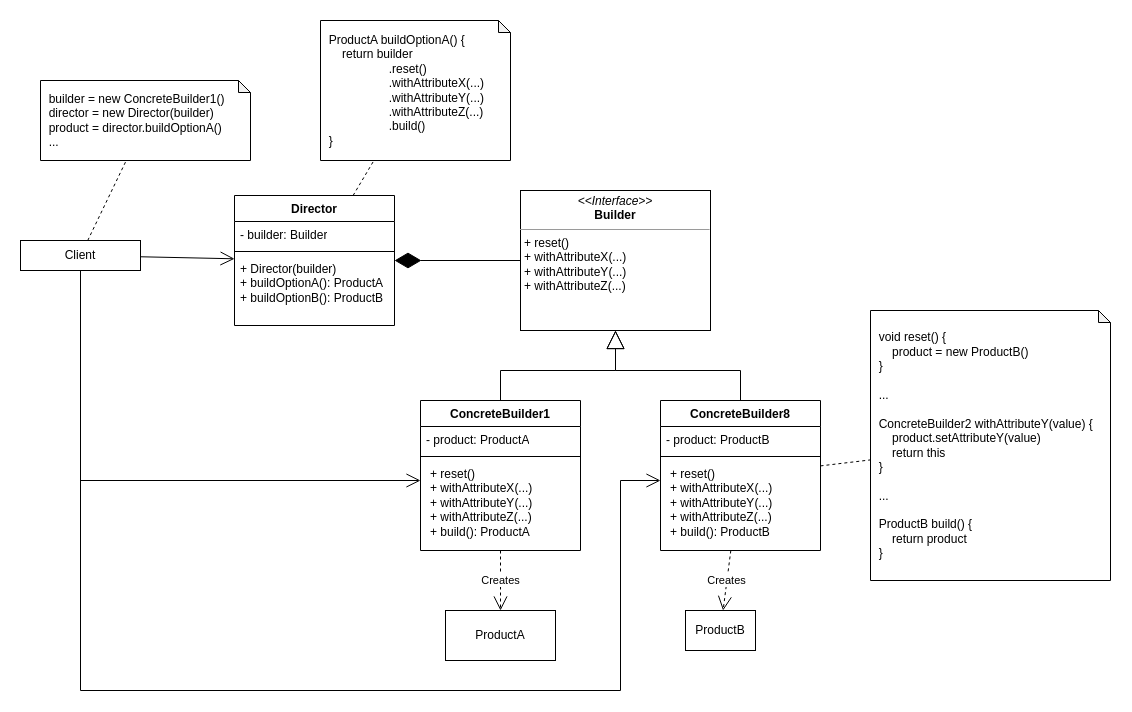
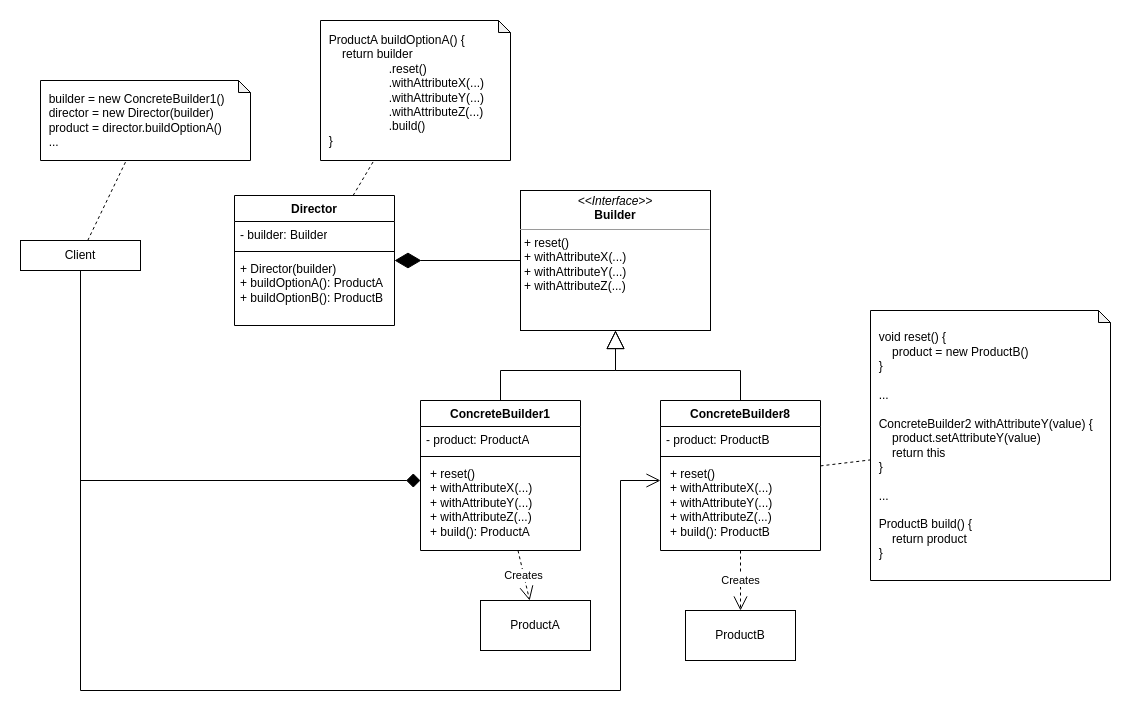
  <mxCell id="0" />
  <mxCell id="1" parent="0" />
  <mxCell id="2" value="Client" style="html=1;whiteSpace=wrap;" vertex="1" parent="1"><mxGeometry x="20" y="240" width="120" height="30" as="geometry" /></mxCell>
  <mxCell id="3" value="&lt;p style=&quot;margin:0px;margin-top:4px;text-align:center;&quot;&gt;&lt;i&gt;&amp;lt;&amp;lt;Interface&amp;gt;&amp;gt;&lt;/i&gt;&lt;br&gt;&lt;b&gt;Builder&lt;/b&gt;&lt;br&gt;&lt;/p&gt;&lt;hr size=&quot;1&quot;&gt;&lt;p style=&quot;margin:0px;margin-left:4px;&quot;&gt;&lt;/p&gt;&lt;p style=&quot;margin:0px;margin-left:4px;&quot;&gt;+ reset()&lt;br&gt;+ withAttributeX(...)&lt;/p&gt;&lt;p style=&quot;margin:0px;margin-left:4px;&quot;&gt;+ withAttributeY(...)&lt;br&gt;&lt;/p&gt;&lt;p style=&quot;margin:0px;margin-left:4px;&quot;&gt;+ withAttributeZ(...)&lt;br&gt;&lt;/p&gt;" style="verticalAlign=top;align=left;overflow=fill;fontSize=12;fontFamily=Helvetica;html=1;whiteSpace=wrap;" vertex="1" parent="1"><mxGeometry x="520" y="190" width="190" height="140" as="geometry" /></mxCell>
  <mxCell id="4" value="Director" style="swimlane;fontStyle=1;align=center;verticalAlign=top;childLayout=stackLayout;horizontal=1;startSize=26;horizontalStack=0;resizeParent=1;resizeParentMax=0;resizeLast=0;collapsible=1;marginBottom=0;whiteSpace=wrap;html=1;" vertex="1" parent="1"><mxGeometry x="234" y="195" width="160" height="130" as="geometry" /></mxCell>
  <mxCell id="5" value="- builder: Builder" style="text;strokeColor=none;fillColor=none;align=left;verticalAlign=top;spacingLeft=4;spacingRight=4;overflow=hidden;rotatable=0;points=[[0,0.5],[1,0.5]];portConstraint=eastwest;whiteSpace=wrap;html=1;" vertex="1" parent="4"><mxGeometry y="26" width="160" height="26" as="geometry" /></mxCell>
  <mxCell id="6" value="" style="line;strokeWidth=1;fillColor=none;align=left;verticalAlign=middle;spacingTop=-1;spacingLeft=3;spacingRight=3;rotatable=0;labelPosition=right;points=[];portConstraint=eastwest;strokeColor=inherit;" vertex="1" parent="4"><mxGeometry y="52" width="160" height="8" as="geometry" /></mxCell>
  <mxCell id="7" value="+ Director(builder)&lt;br&gt;+ buildOptionA(): ProductA&lt;br&gt;+ buildOptionB(): ProductB" style="text;strokeColor=none;fillColor=none;align=left;verticalAlign=top;spacingLeft=4;spacingRight=4;overflow=hidden;rotatable=0;points=[[0,0.5],[1,0.5]];portConstraint=eastwest;whiteSpace=wrap;html=1;" vertex="1" parent="4"><mxGeometry y="60" width="160" height="70" as="geometry" /></mxCell>
- <mxCell id="8" value="" style="endArrow=open;endFill=1;endSize=12;html=1;rounded=0;" edge="1" parent="1" source="2" target="4"><mxGeometry width="160" relative="1" as="geometry"><mxPoint x="240" y="450" as="sourcePoint" /><mxPoint x="400" y="450" as="targetPoint" /></mxGeometry></mxCell>
  <mxCell id="9" value="" style="endArrow=diamondThin;endFill=1;endSize=24;html=1;rounded=0;" edge="1" parent="1" source="3" target="4"><mxGeometry width="160" relative="1" as="geometry"><mxPoint x="280" y="450" as="sourcePoint" /><mxPoint x="440" y="450" as="targetPoint" /></mxGeometry></mxCell>
  <mxCell id="10" value="ConcreteBuilder1" style="swimlane;fontStyle=1;align=center;verticalAlign=top;childLayout=stackLayout;horizontal=1;startSize=26;horizontalStack=0;resizeParent=1;resizeParentMax=0;resizeLast=0;collapsible=1;marginBottom=0;whiteSpace=wrap;html=1;" vertex="1" parent="1"><mxGeometry x="420" y="400" width="160" height="150" as="geometry" /></mxCell>
  <mxCell id="11" value="- product:&amp;nbsp;ProductA" style="text;strokeColor=none;fillColor=none;align=left;verticalAlign=top;spacingLeft=4;spacingRight=4;overflow=hidden;rotatable=0;points=[[0,0.5],[1,0.5]];portConstraint=eastwest;whiteSpace=wrap;html=1;" vertex="1" parent="10"><mxGeometry y="26" width="160" height="26" as="geometry" /></mxCell>
  <mxCell id="12" value="" style="line;strokeWidth=1;fillColor=none;align=left;verticalAlign=middle;spacingTop=-1;spacingLeft=3;spacingRight=3;rotatable=0;labelPosition=right;points=[];portConstraint=eastwest;strokeColor=inherit;" vertex="1" parent="10"><mxGeometry y="52" width="160" height="8" as="geometry" /></mxCell>
  <mxCell id="13" value="&lt;p style=&quot;border-color: var(--border-color); margin: 0px 0px 0px 4px;&quot;&gt;+ reset()&lt;br style=&quot;border-color: var(--border-color);&quot;&gt;+ withAttributeX(...)&lt;/p&gt;&lt;p style=&quot;border-color: var(--border-color); margin: 0px 0px 0px 4px;&quot;&gt;+ withAttributeY(...)&lt;br style=&quot;border-color: var(--border-color);&quot;&gt;&lt;/p&gt;&lt;p style=&quot;border-color: var(--border-color); margin: 0px 0px 0px 4px;&quot;&gt;+ withAttributeZ(...)&lt;/p&gt;&lt;p style=&quot;border-color: var(--border-color); margin: 0px 0px 0px 4px;&quot;&gt;+ build(): ProductA&lt;/p&gt;" style="text;strokeColor=none;fillColor=none;align=left;verticalAlign=top;spacingLeft=4;spacingRight=4;overflow=hidden;rotatable=0;points=[[0,0.5],[1,0.5]];portConstraint=eastwest;whiteSpace=wrap;html=1;" vertex="1" parent="10"><mxGeometry y="60" width="160" height="90" as="geometry" /></mxCell>
- <mxCell id="14" value="ProductA" style="html=1;whiteSpace=wrap;" vertex="1" parent="1"><mxGeometry x="445" y="610" width="110" height="50" as="geometry" /></mxCell>
+ <mxCell id="14" value="ProductA" style="html=1;whiteSpace=wrap;" vertex="1" parent="1"><mxGeometry x="480" y="600" width="110" height="50" as="geometry" /></mxCell>
  <mxCell id="15" value="Creates" style="endArrow=open;endSize=12;dashed=1;html=1;rounded=0;" edge="1" parent="1" source="10" target="14"><mxGeometry width="160" relative="1" as="geometry"><mxPoint x="280" y="490" as="sourcePoint" /><mxPoint x="440" y="490" as="targetPoint" /></mxGeometry></mxCell>
  <mxCell id="16" value="ConcreteBuilder8" style="swimlane;fontStyle=1;align=center;verticalAlign=top;childLayout=stackLayout;horizontal=1;startSize=26;horizontalStack=0;resizeParent=1;resizeParentMax=0;resizeLast=0;collapsible=1;marginBottom=0;whiteSpace=wrap;html=1;" vertex="1" parent="1"><mxGeometry x="660" y="400" width="160" height="150" as="geometry" /></mxCell>
  <mxCell id="17" value="- product:&amp;nbsp;ProductB" style="text;strokeColor=none;fillColor=none;align=left;verticalAlign=top;spacingLeft=4;spacingRight=4;overflow=hidden;rotatable=0;points=[[0,0.5],[1,0.5]];portConstraint=eastwest;whiteSpace=wrap;html=1;" vertex="1" parent="16"><mxGeometry y="26" width="160" height="26" as="geometry" /></mxCell>
  <mxCell id="18" value="" style="line;strokeWidth=1;fillColor=none;align=left;verticalAlign=middle;spacingTop=-1;spacingLeft=3;spacingRight=3;rotatable=0;labelPosition=right;points=[];portConstraint=eastwest;strokeColor=inherit;" vertex="1" parent="16"><mxGeometry y="52" width="160" height="8" as="geometry" /></mxCell>
  <mxCell id="19" value="&lt;p style=&quot;border-color: var(--border-color); margin: 0px 0px 0px 4px;&quot;&gt;+ reset()&lt;br style=&quot;border-color: var(--border-color);&quot;&gt;+ withAttributeX(...)&lt;/p&gt;&lt;p style=&quot;border-color: var(--border-color); margin: 0px 0px 0px 4px;&quot;&gt;+ withAttributeY(...)&lt;br style=&quot;border-color: var(--border-color);&quot;&gt;&lt;/p&gt;&lt;p style=&quot;border-color: var(--border-color); margin: 0px 0px 0px 4px;&quot;&gt;+ withAttributeZ(...)&lt;/p&gt;&lt;p style=&quot;border-color: var(--border-color); margin: 0px 0px 0px 4px;&quot;&gt;+ build(): ProductB&lt;/p&gt;" style="text;strokeColor=none;fillColor=none;align=left;verticalAlign=top;spacingLeft=4;spacingRight=4;overflow=hidden;rotatable=0;points=[[0,0.5],[1,0.5]];portConstraint=eastwest;whiteSpace=wrap;html=1;" vertex="1" parent="16"><mxGeometry y="60" width="160" height="90" as="geometry" /></mxCell>
- <mxCell id="20" value="ProductB" style="html=1;whiteSpace=wrap;" vertex="1" parent="1"><mxGeometry x="685" y="610" width="70" height="40" as="geometry" /></mxCell>
+ <mxCell id="20" value="ProductB" style="html=1;whiteSpace=wrap;" vertex="1" parent="1"><mxGeometry x="685" y="610" width="110" height="50" as="geometry" /></mxCell>
  <mxCell id="21" value="Creates" style="endArrow=open;endSize=12;dashed=1;html=1;rounded=0;" edge="1" parent="1" source="16" target="20"><mxGeometry width="160" relative="1" as="geometry"><mxPoint x="280" y="690" as="sourcePoint" /><mxPoint x="440" y="690" as="targetPoint" /></mxGeometry></mxCell>
  <mxCell id="22" value="" style="endArrow=block;endSize=16;endFill=0;html=1;rounded=0;edgeStyle=orthogonalEdgeStyle;" edge="1" parent="1" source="10" target="3"><mxGeometry width="160" relative="1" as="geometry"><mxPoint x="194" y="490" as="sourcePoint" /><mxPoint x="354" y="490" as="targetPoint" /><Array as="points"><mxPoint x="500" y="370" /><mxPoint x="615" y="370" /></Array></mxGeometry></mxCell>
  <mxCell id="23" value="" style="endArrow=block;endSize=16;endFill=0;html=1;rounded=0;edgeStyle=orthogonalEdgeStyle;" edge="1" parent="1" source="16" target="3"><mxGeometry width="160" relative="1" as="geometry"><mxPoint x="204" y="500" as="sourcePoint" /><mxPoint x="364" y="500" as="targetPoint" /><Array as="points"><mxPoint x="740" y="370" /><mxPoint x="615" y="370" /></Array></mxGeometry></mxCell>
- <mxCell id="24" value="" style="endArrow=open;endFill=1;endSize=12;html=1;rounded=0;edgeStyle=orthogonalEdgeStyle;" edge="1" parent="1" source="2" target="10"><mxGeometry width="160" relative="1" as="geometry"><mxPoint x="80" y="570" as="sourcePoint" /><mxPoint x="240" y="570" as="targetPoint" /><Array as="points"><mxPoint x="80" y="480" /></Array></mxGeometry></mxCell>
+ <mxCell id="24" value="" style="endArrow=diamond;endFill=1;endSize=12;html=1;rounded=0;edgeStyle=orthogonalEdgeStyle;" edge="1" parent="1" source="2" target="10"><mxGeometry width="160" relative="1" as="geometry"><mxPoint x="80" y="570" as="sourcePoint" /><mxPoint x="240" y="570" as="targetPoint" /><Array as="points"><mxPoint x="80" y="480" /></Array></mxGeometry></mxCell>
  <mxCell id="25" value="" style="endArrow=open;endFill=1;endSize=12;html=1;rounded=0;edgeStyle=orthogonalEdgeStyle;" edge="1" parent="1" source="2" target="16"><mxGeometry width="160" relative="1" as="geometry"><mxPoint x="90" y="290" as="sourcePoint" /><mxPoint x="430" y="490" as="targetPoint" /><Array as="points"><mxPoint x="80" y="690" /><mxPoint x="620" y="690" /><mxPoint x="620" y="480" /></Array></mxGeometry></mxCell>
  <mxCell id="26" value="&lt;div&gt;&amp;nbsp; builder =&amp;nbsp;new ConcreteBuilder1()&lt;/div&gt;&lt;div&gt;&amp;nbsp; director = new Director(builder)&lt;/div&gt;&lt;div&gt;&amp;nbsp; product = director.buildOptionA()&lt;/div&gt;&lt;div&gt;&amp;nbsp; ...&lt;/div&gt;" style="shape=note;whiteSpace=wrap;html=1;backgroundOutline=1;darkOpacity=0.05;align=left;verticalAlign=middle;size=12;" vertex="1" parent="1"><mxGeometry x="40" y="80" width="210" height="80" as="geometry" /></mxCell>
  <mxCell id="27" value="" style="endArrow=none;dashed=1;html=1;rounded=0;" edge="1" parent="1" source="2" target="26"><mxGeometry width="50" height="50" relative="1" as="geometry"><mxPoint x="350" y="440" as="sourcePoint" /><mxPoint x="400" y="390" as="targetPoint" /></mxGeometry></mxCell>
  <mxCell id="28" value="&lt;div&gt;&amp;nbsp; ProductA buildOptionA() {&lt;/div&gt;&lt;div&gt;&amp;nbsp; &amp;nbsp; &amp;nbsp; return builder&lt;/div&gt;&lt;div&gt;&lt;span style=&quot;&quot;&gt; &lt;/span&gt;&amp;nbsp; &amp;nbsp; &amp;nbsp; &amp;nbsp; &amp;nbsp; &amp;nbsp; &amp;nbsp; &amp;nbsp; &amp;nbsp; &amp;nbsp; .reset()&lt;/div&gt;&lt;div&gt;&lt;span style=&quot;&quot;&gt;  &lt;/span&gt;&amp;nbsp; &lt;span style=&quot;&quot;&gt; &lt;/span&gt;&amp;nbsp; &amp;nbsp; &amp;nbsp; &amp;nbsp; &amp;nbsp; &amp;nbsp; &amp;nbsp; &amp;nbsp; &amp;nbsp; .withAttributeX(...)&lt;/div&gt;&lt;div&gt;&lt;span style=&quot;&quot;&gt;   &lt;/span&gt;&amp;nbsp; &amp;nbsp; &amp;nbsp; &amp;nbsp; &amp;nbsp; &amp;nbsp; &amp;nbsp; &amp;nbsp; &amp;nbsp; &amp;nbsp; .withAttributeY(...)&lt;/div&gt;&lt;div&gt;&lt;span style=&quot;&quot;&gt;   &lt;/span&gt;&amp;nbsp; &amp;nbsp; &amp;nbsp; &amp;nbsp; &amp;nbsp; &amp;nbsp; &amp;nbsp; &amp;nbsp; &amp;nbsp; &amp;nbsp; .withAttributeZ(...)&lt;/div&gt;&lt;div&gt;&lt;span style=&quot;&quot;&gt;   &lt;/span&gt;&amp;nbsp; &amp;nbsp; &amp;nbsp; &amp;nbsp; &amp;nbsp; &amp;nbsp; &amp;nbsp; &amp;nbsp; &amp;nbsp; &amp;nbsp; .build()&lt;/div&gt;&lt;div&gt;&amp;nbsp; }&lt;/div&gt;" style="shape=note;whiteSpace=wrap;html=1;backgroundOutline=1;darkOpacity=0.05;align=left;verticalAlign=middle;size=12;" vertex="1" parent="1"><mxGeometry x="320" y="20" width="190" height="140" as="geometry" /></mxCell>
  <mxCell id="29" value="" style="endArrow=none;dashed=1;html=1;rounded=0;" edge="1" parent="1" source="4" target="28"><mxGeometry width="50" height="50" relative="1" as="geometry"><mxPoint x="65" y="290" as="sourcePoint" /><mxPoint x="-24" y="360" as="targetPoint" /></mxGeometry></mxCell>
  <mxCell id="30" value="&lt;div&gt;&amp;nbsp; void reset() {&lt;/div&gt;&lt;div&gt;&amp;nbsp; &amp;nbsp; &amp;nbsp; product = new ProductB()&lt;/div&gt;&lt;div&gt;&amp;nbsp; }&lt;/div&gt;&lt;div&gt;&lt;br&gt;&lt;/div&gt;&lt;div&gt;&amp;nbsp; ...&lt;/div&gt;&lt;div&gt;&lt;br&gt;&lt;/div&gt;&lt;div&gt;&amp;nbsp; ConcreteBuilder2 withAttributeY(value) {&lt;/div&gt;&lt;div&gt;&amp;nbsp; &amp;nbsp; &amp;nbsp; product.setAttributeY(value)&lt;/div&gt;&lt;div&gt;&amp;nbsp; &amp;nbsp; &amp;nbsp; return this&lt;/div&gt;&lt;div&gt;&amp;nbsp; }&lt;/div&gt;&lt;div&gt;&lt;br&gt;&lt;/div&gt;&lt;div&gt;&amp;nbsp; ...&lt;/div&gt;&lt;div&gt;&lt;br&gt;&lt;/div&gt;&lt;div&gt;&amp;nbsp; ProductB build() {&lt;/div&gt;&lt;div&gt;&amp;nbsp; &amp;nbsp; &amp;nbsp; return product&lt;/div&gt;&lt;div&gt;&amp;nbsp; }&lt;/div&gt;" style="shape=note;whiteSpace=wrap;html=1;backgroundOutline=1;darkOpacity=0.05;align=left;verticalAlign=middle;size=12;" vertex="1" parent="1"><mxGeometry x="870" y="310" width="240" height="270" as="geometry" /></mxCell>
  <mxCell id="31" value="" style="endArrow=none;dashed=1;html=1;rounded=0;" edge="1" parent="1" source="16" target="30"><mxGeometry width="50" height="50" relative="1" as="geometry"><mxPoint x="890" y="435" as="sourcePoint" /><mxPoint x="910" y="400" as="targetPoint" /></mxGeometry></mxCell>
